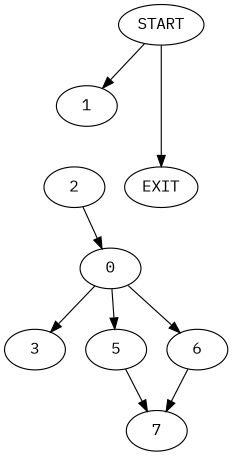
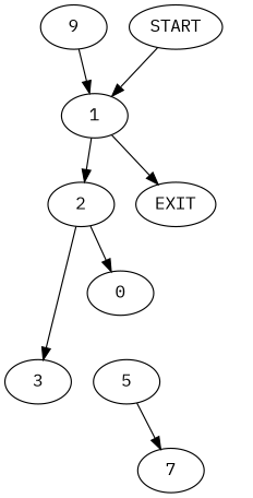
  digraph {
    fontname="IBM Plex Mono"
    node [fontname="IBM Plex Mono"]
    edge [fontname="IBM Plex Mono"]
    n1 [label=START]
    1
    2
    n4 [label=EXIT]
    3
    n6 [label=0]
    5
-   6
    7
+   9
    n1 -> 1
-   n1 -> n4
-   n6 -> 3
+   1 -> 2
+   1 -> n4
+   2 -> 3
    2 -> n6
-   n6 -> 5
-   n6 -> 6
    5 -> 7
-   6 -> 7
+   9 -> 1
  }
